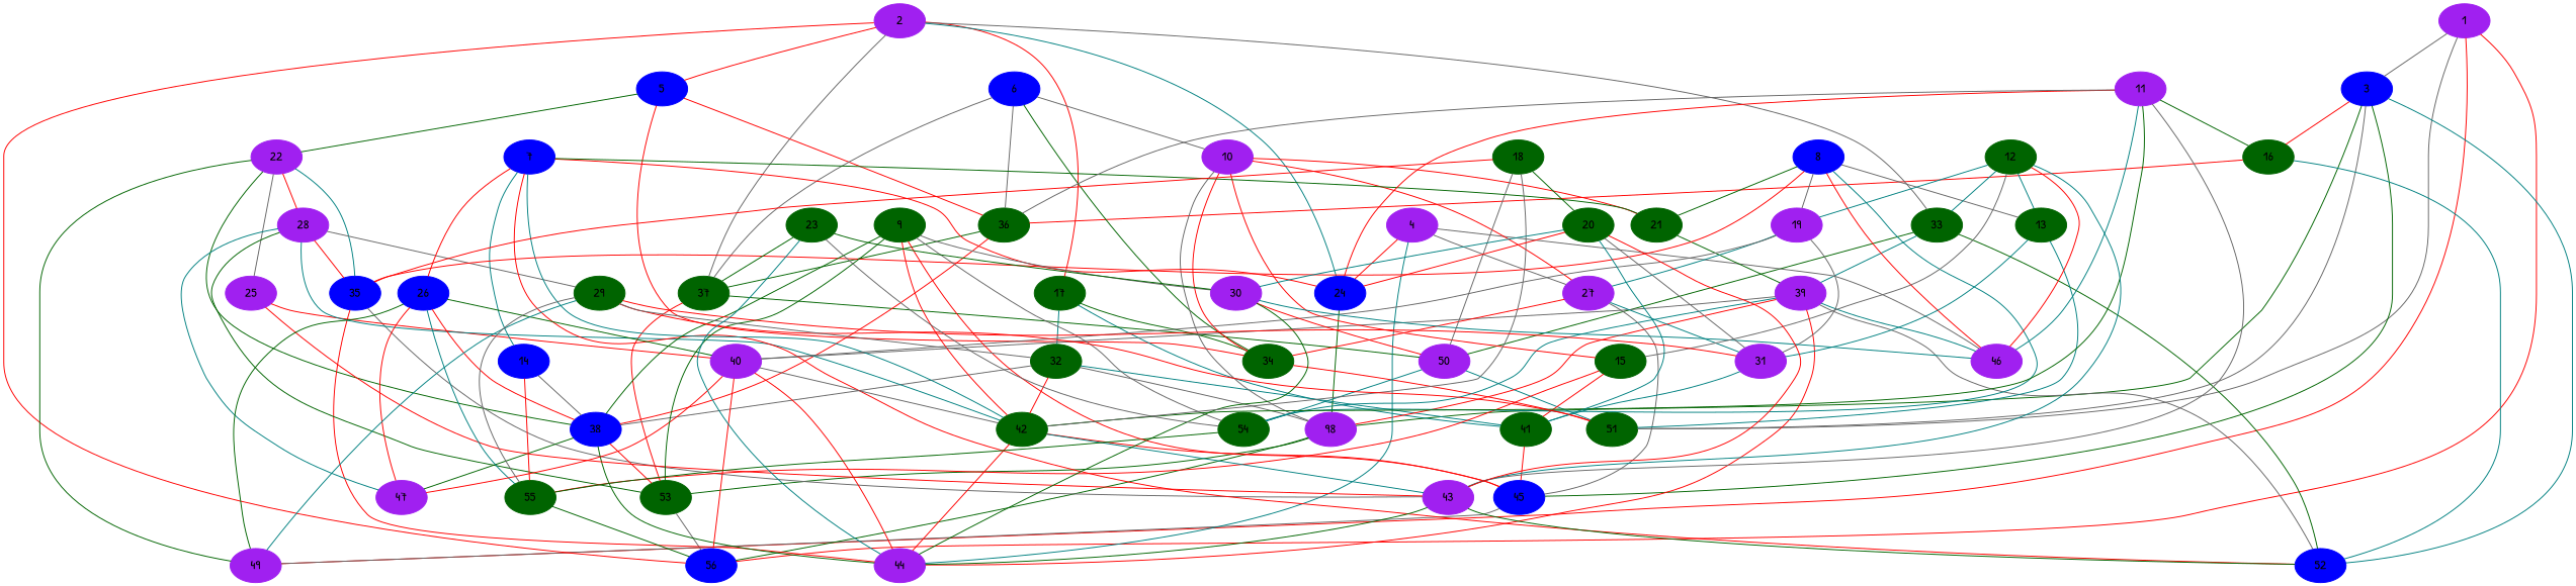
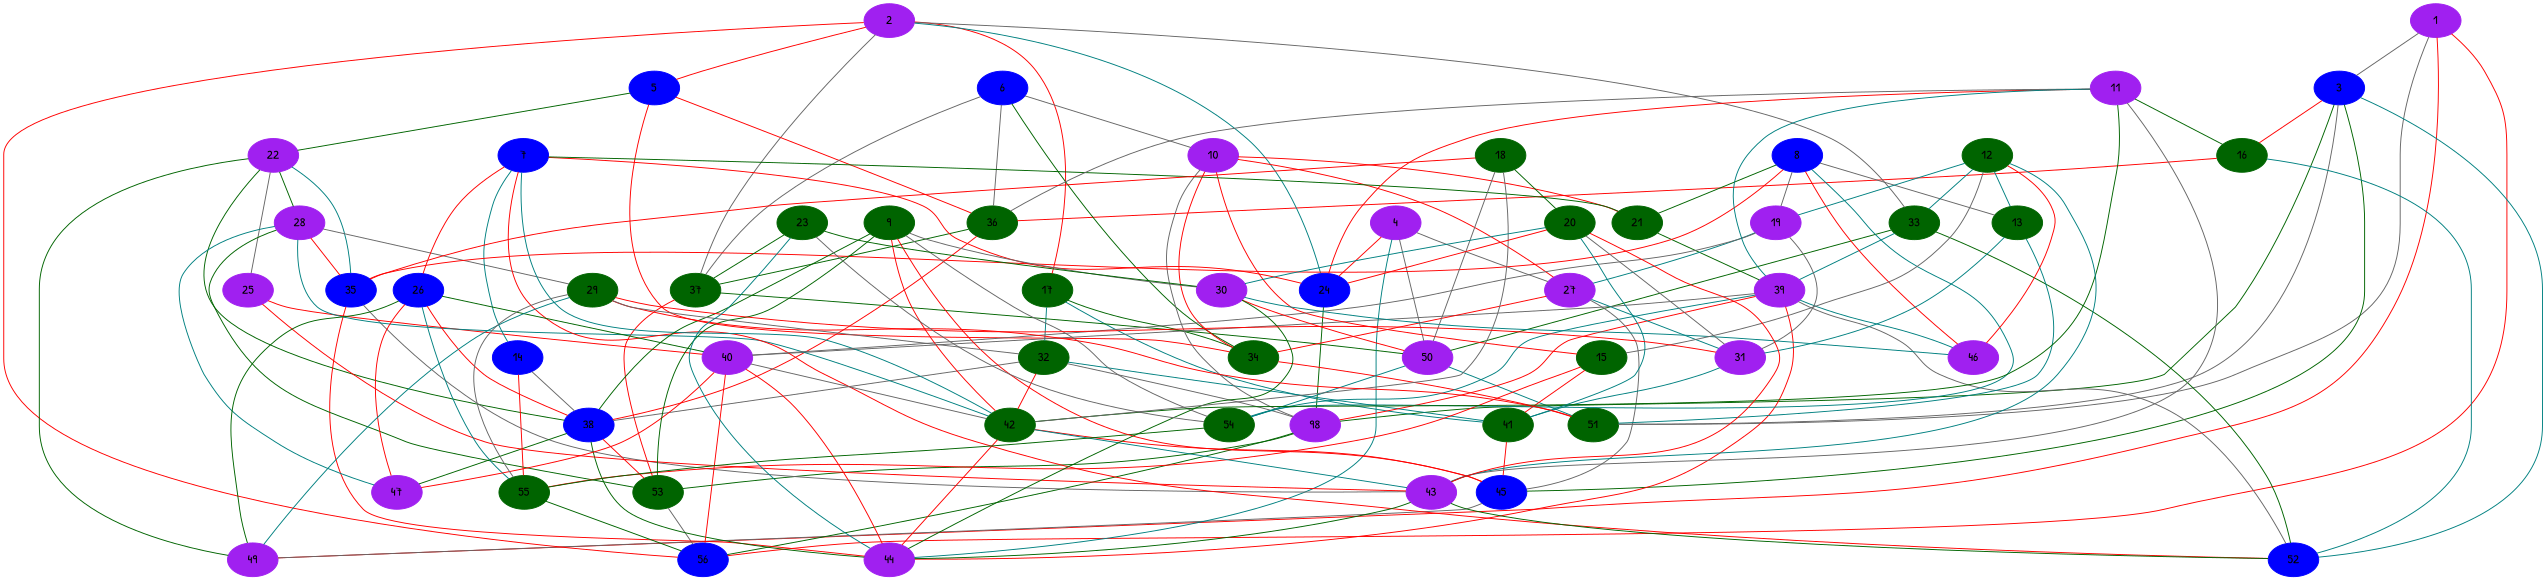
  graph {
    fontname="Patrick Hand"
    node [color=darkgreen fontname="Patrick Hand" style=filled]
    edge [color=red fontname="Patrick Hand" weight=1.0]
    1 [color=purple]
    3 [color=blue]
    49 [color=purple]
    51
    56 [color=blue]
    16
    45 [color=blue]
    n8 [color=purple label=98]
    52 [color=blue]
    2 [color=purple]
    5 [color=blue]
    17
    24 [color=blue]
    33
    37
    22 [color=purple]
    34
    36
    41
    32
    50 [color=purple]
    39 [color=purple]
    53
    4 [color=purple]
    27 [color=purple]
    44 [color=purple]
    46 [color=purple]
    31 [color=purple]
    35 [color=blue]
    38 [color=blue]
    25 [color=purple]
    28 [color=purple]
    6 [color=blue]
    10 [color=purple]
    21
    15
    7 [color=blue]
    14 [color=blue]
    26 [color=blue]
    42
    55
    40 [color=purple]
    47 [color=purple]
    43 [color=purple]
    8 [color=blue]
    13
    19 [color=purple]
    54
    9
    30 [color=purple]
    11 [color=purple]
    12
    18
    20
    29
    23
    1 -- 3 [color=gray40]
    1 -- 49
    1 -- 51 [color=gray40]
    1 -- 56
    3 -- 51 [color=gray40]
    3 -- 16
    3 -- 45 [color=darkgreen]
    3 -- n8 [color=darkgreen]
    3 -- 52 [color=teal]
    16 -- 52 [color=teal]
    16 -- 36
    45 -- 49 [color=gray40]
    n8 -- 56 [color=darkgreen]
    n8 -- 53 [color=darkgreen]
    2 -- 56
    2 -- 5
    2 -- 17
    2 -- 24 [color=teal]
    2 -- 33 [color=gray40]
    2 -- 37 [color=gray40]
    5 -- 22 [color=darkgreen]
    5 -- 34
    5 -- 36
    17 -- 34 [color=darkgreen]
    17 -- 41 [color=teal]
    17 -- 32 [color=teal]
    24 -- n8 [color=darkgreen]
    33 -- 52 [color=darkgreen]
    33 -- 50 [color=darkgreen]
    33 -- 39 [color=teal weight=2.0]
    37 -- 50 [color=darkgreen]
    37 -- 53
    22 -- 49 [color=darkgreen]
    22 -- 35 [color=teal]
    22 -- 38 [color=darkgreen]
    22 -- 25 [color=gray40]
-   22 -- 28
+   22 -- 28 [color=darkgreen]
    34 -- 51
    36 -- 37 [color=darkgreen]
    36 -- 38
    41 -- 45
    32 -- n8 [color=gray40]
    32 -- 41 [color=teal]
    32 -- 38 [color=gray40]
    32 -- 42
    50 -- 51 [color=teal]
    50 -- 54 [color=teal]
    39 -- n8 [weight=2.0]
    39 -- 52 [color=gray40]
    39 -- 44
    39 -- 46 [color=teal]
    39 -- 40 [color=gray40]
    39 -- 54 [color=teal]
    53 -- 56 [color=gray40]
    4 -- 24
    4 -- 27 [color=gray40]
    4 -- 44 [color=teal]
-   4 -- 46 [color=gray40]
+   4 -- 50 [color=gray40]
    27 -- 45 [color=gray40]
    27 -- 34
    27 -- 31 [color=teal]
    31 -- 41 [color=teal]
    35 -- 44
    35 -- 43 [color=gray40]
    38 -- 53
    38 -- 44 [color=darkgreen]
    38 -- 47 [color=darkgreen]
    25 -- 40
    25 -- 43
    28 -- 53 [color=darkgreen]
    28 -- 35
    28 -- 42 [color=teal]
    28 -- 47 [color=teal]
    28 -- 29 [color=gray40]
    6 -- 37 [color=gray40]
    6 -- 34 [color=darkgreen]
    6 -- 36 [color=gray40]
    6 -- 10 [color=gray40]
    10 -- n8 [color=gray40]
    10 -- 34
    10 -- 27
    10 -- 21
    10 -- 15
    21 -- 39 [color=darkgreen]
    15 -- 41
    15 -- 55
    7 -- 52
    7 -- 24
    7 -- 21 [color=darkgreen]
    7 -- 14 [color=teal]
    7 -- 26
    7 -- 42 [color=teal]
    14 -- 38 [color=gray40 weight=2.0]
    14 -- 55
    26 -- 49 [color=darkgreen]
    26 -- 38
    26 -- 55 [color=teal]
    26 -- 40 [color=darkgreen]
    26 -- 47
    42 -- 45
    42 -- 44
    42 -- 43 [color=teal]
    55 -- 56 [color=darkgreen]
    40 -- 56
    40 -- 44
    40 -- 42 [color=gray40]
    40 -- 47
    43 -- 52 [color=darkgreen]
    43 -- 44 [color=darkgreen]
    8 -- 46
    8 -- 35
    8 -- 21 [color=darkgreen]
    8 -- 13 [color=gray40]
    8 -- 19 [color=gray40]
    8 -- 54 [color=teal]
    13 -- 51 [color=teal]
    13 -- 31 [color=teal]
    19 -- 27 [color=teal]
    19 -- 31 [color=gray40]
    19 -- 40 [color=gray40]
    54 -- 55 [color=darkgreen]
    9 -- 45
    9 -- 53 [color=darkgreen]
    9 -- 38 [color=darkgreen]
    9 -- 42
    9 -- 54 [color=gray40]
    9 -- 30 [color=gray40]
    30 -- 50
    30 -- 44 [color=darkgreen]
    30 -- 46 [color=teal]
    11 -- 16 [color=darkgreen]
    11 -- 24
    11 -- 36 [color=gray40]
-   11 -- 46 [color=teal]
+   11 -- 39 [color=teal]
    11 -- 42 [color=darkgreen]
    11 -- 43 [color=gray40]
    12 -- 33 [color=teal]
    12 -- 46
    12 -- 15 [color=gray40]
    12 -- 43 [color=teal]
    12 -- 13 [color=teal]
    12 -- 19 [color=teal]
    18 -- 50 [color=gray40]
    18 -- 35
    18 -- 42 [color=gray40]
    18 -- 20 [color=darkgreen]
    20 -- 24
    20 -- 41 [color=teal]
    20 -- 31 [color=gray40]
    20 -- 43
    20 -- 30 [color=teal]
    29 -- 49 [color=teal]
    29 -- 51
    29 -- 32 [color=gray40]
    29 -- 31
    29 -- 55 [color=gray40]
    23 -- 37 [color=darkgreen]
    23 -- 44 [color=teal]
    23 -- 54 [color=gray40]
    23 -- 30 [color=darkgreen]
  }
